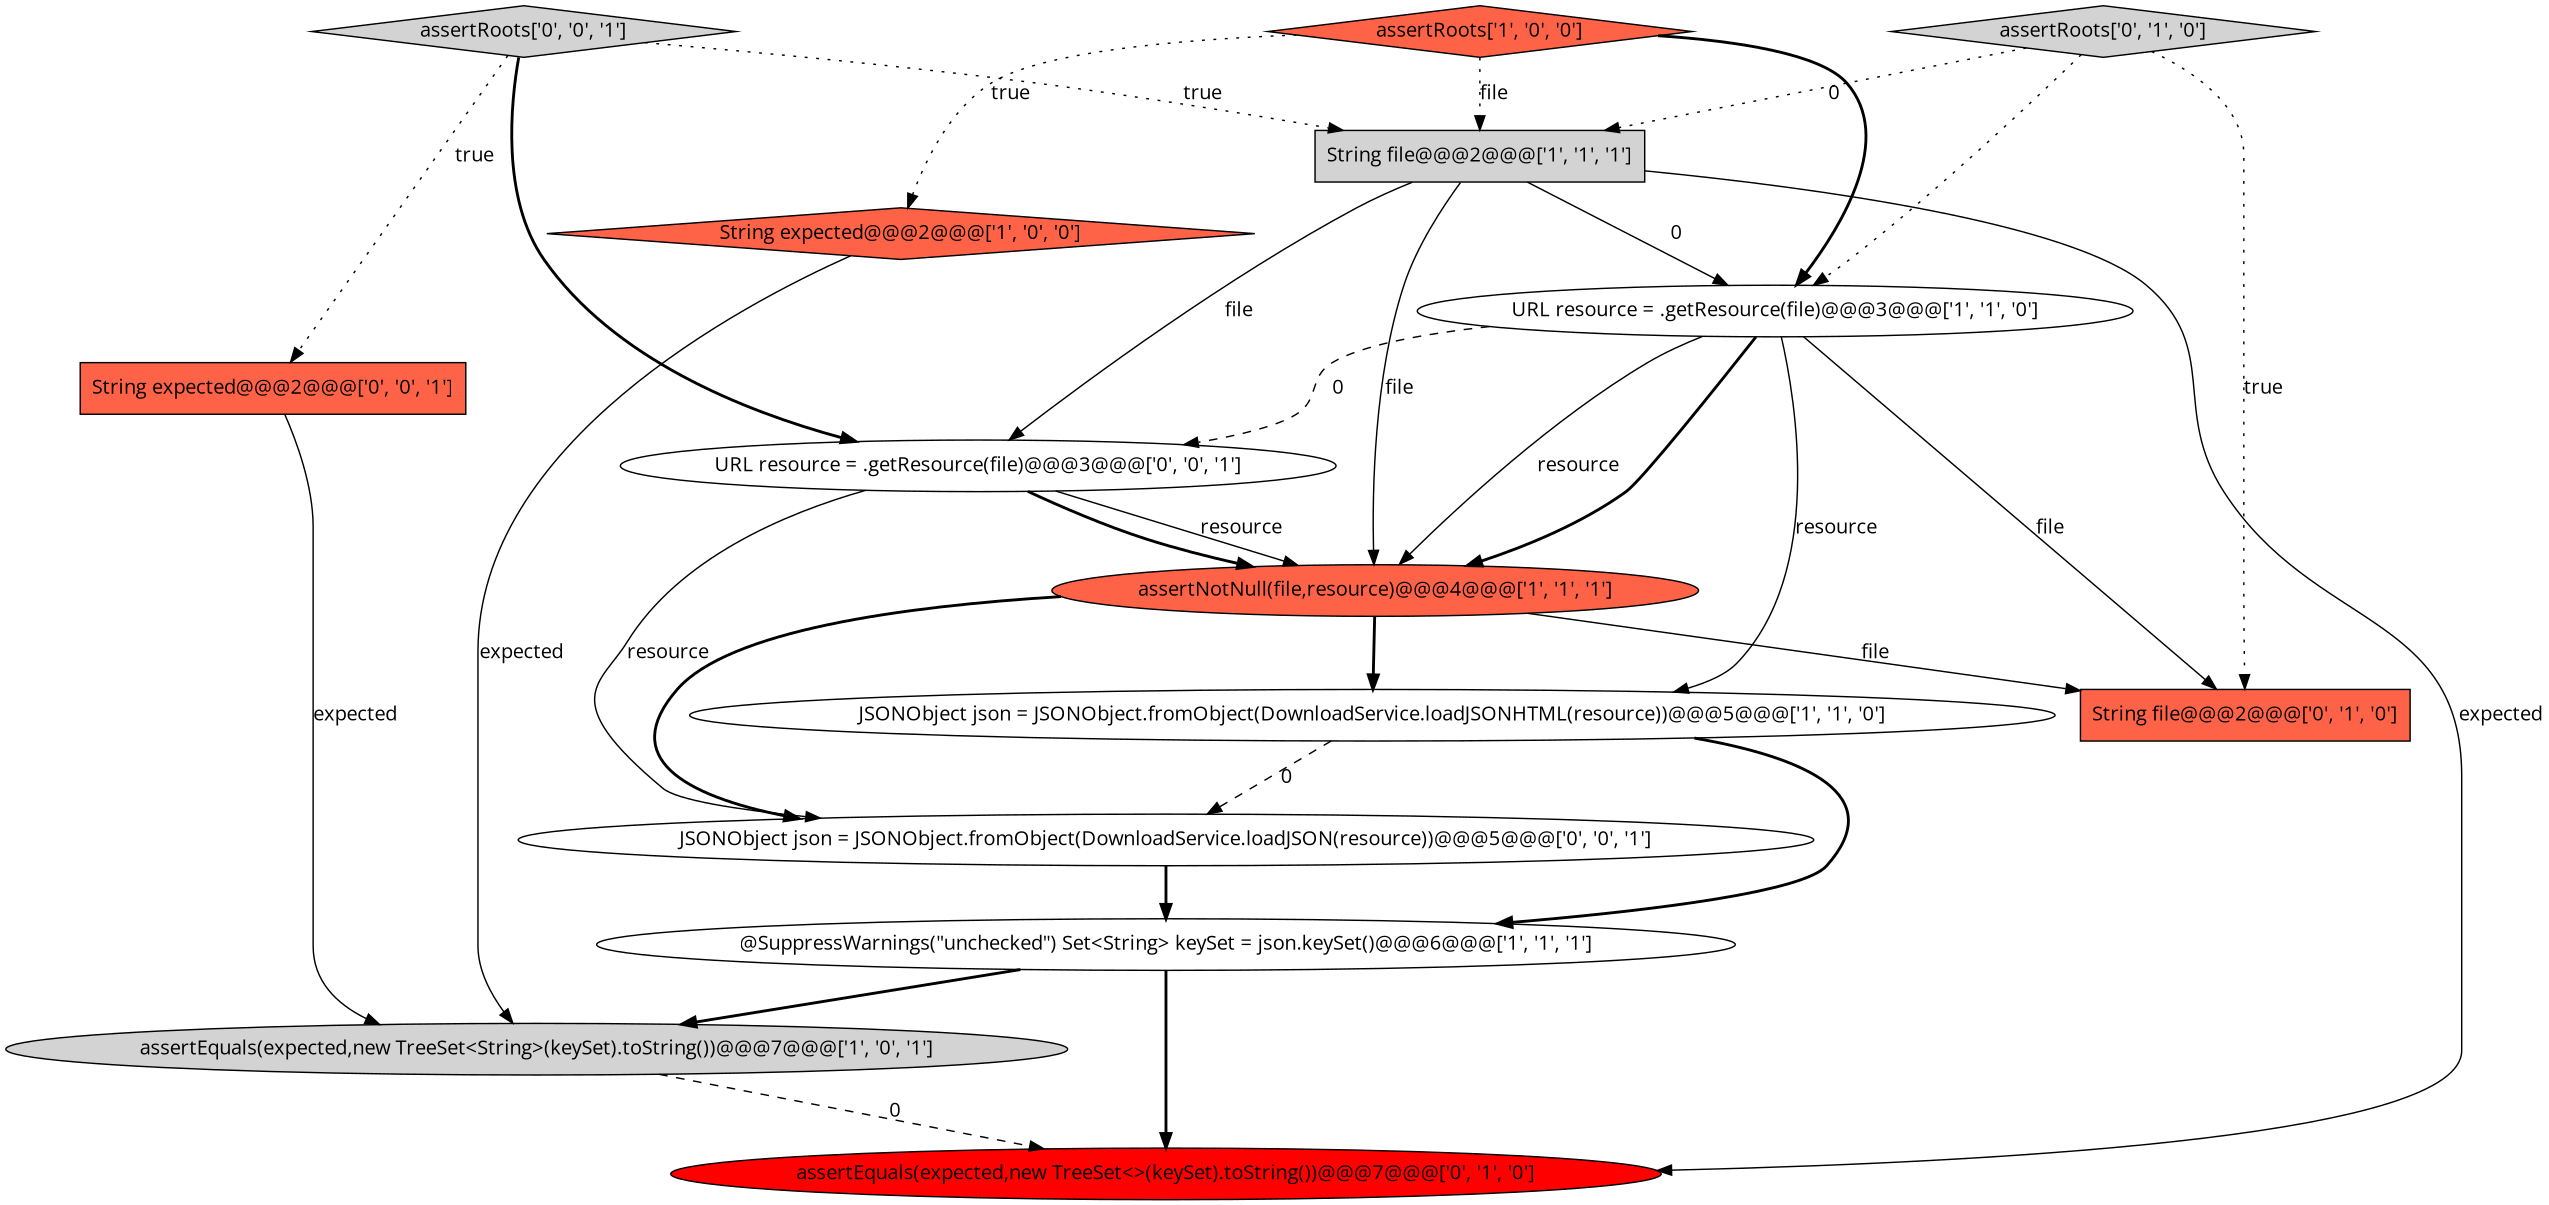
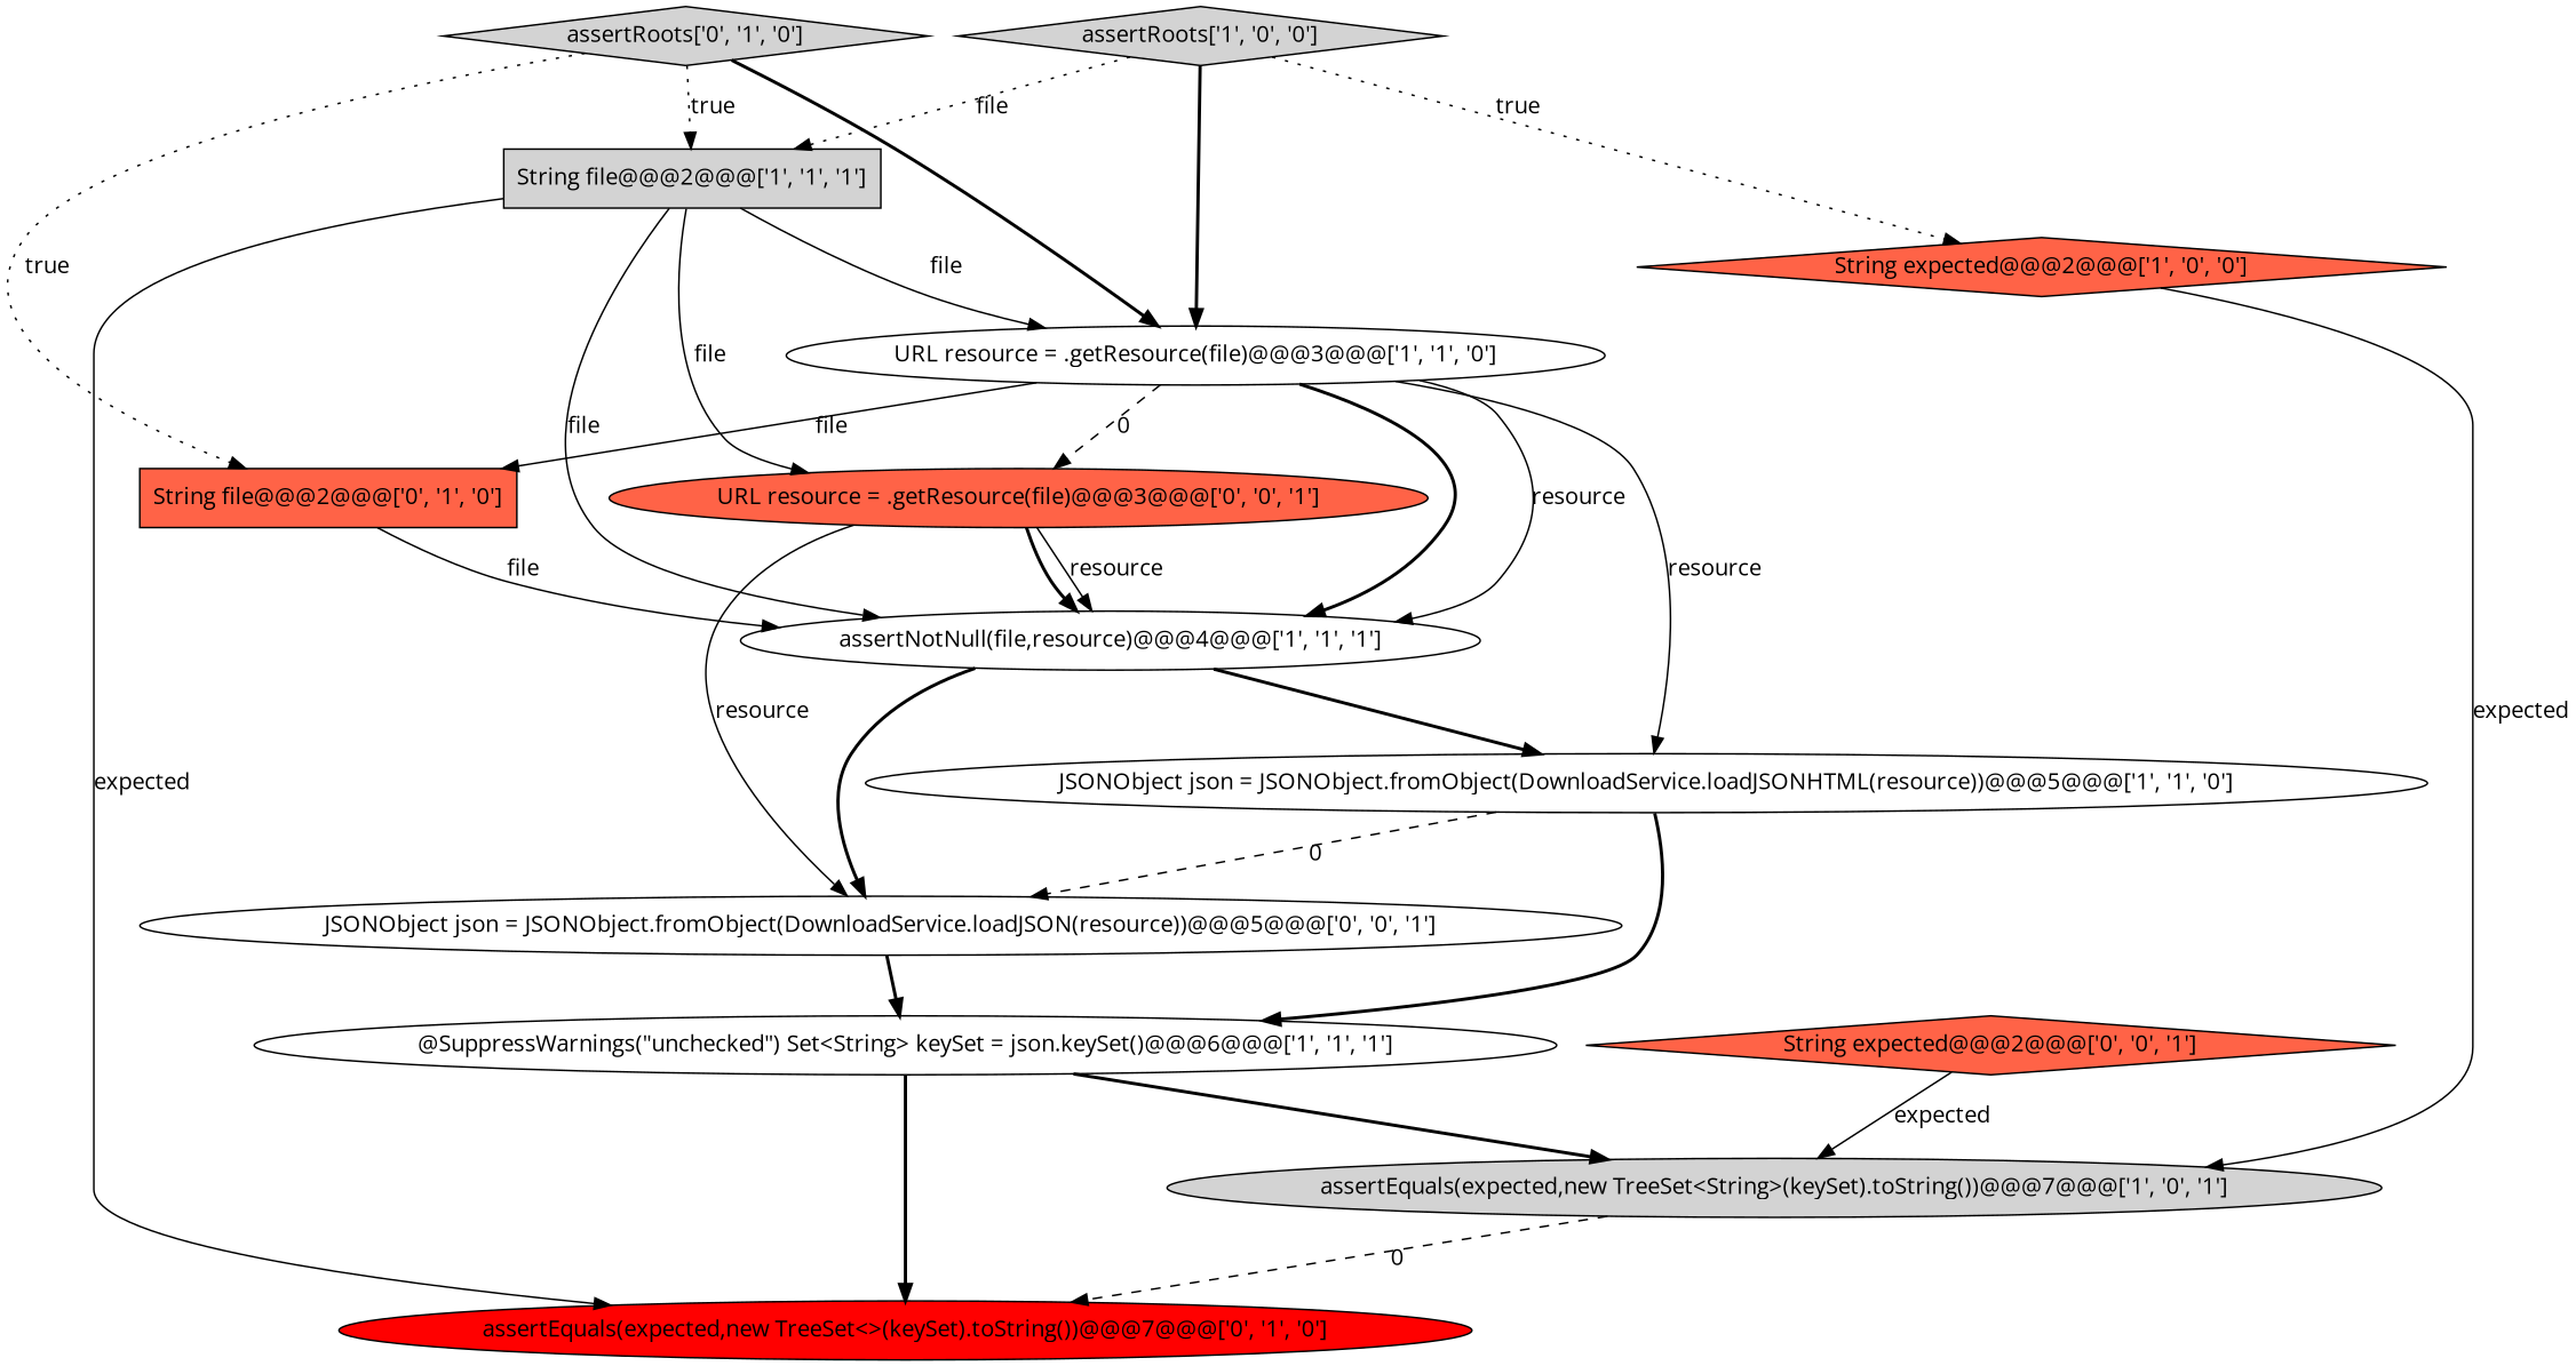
  digraph {
    fontname="Open Sans"
    node [fillcolor=white fontname="Open Sans" shape=ellipse style=filled]
    edge [fontname="Open Sans" style=solid]
-   n1 [fillcolor=lightgray label="assertRoots['0', '0', '1']" shape=diamond]
-   n2 [label="URL resource = .getResource(file)@@@3@@@['0', '0', '1']"]
+   n2 [fillcolor=tomato label="URL resource = .getResource(file)@@@3@@@['0', '0', '1']"]
    n3 [fillcolor=lightgray label="String file@@@2@@@['1', '1', '1']" shape=box]
-   n4 [fillcolor=tomato label="String expected@@@2@@@['0', '0', '1']" shape=box]
-   n5 [fillcolor=tomato label="assertNotNull(file,resource)@@@4@@@['1', '1', '1']"]
+   n4 [fillcolor=tomato label="String expected@@@2@@@['0', '0', '1']" shape=diamond]
+   n5 [label="assertNotNull(file,resource)@@@4@@@['1', '1', '1']"]
    n6 [label="JSONObject json = JSONObject.fromObject(DownloadService.loadJSON(resource))@@@5@@@['0', '0', '1']"]
    n7 [label="URL resource = .getResource(file)@@@3@@@['1', '1', '0']"]
    n8 [fillcolor=red label="assertEquals(expected,new TreeSet<>(keySet).toString())@@@7@@@['0', '1', '0']"]
    n9 [fillcolor=lightgray label="assertEquals(expected,new TreeSet<String>(keySet).toString())@@@7@@@['1', '0', '1']"]
    n10 [fillcolor=tomato label="String expected@@@2@@@['1', '0', '0']" shape=diamond]
    n11 [label="JSONObject json = JSONObject.fromObject(DownloadService.loadJSONHTML(resource))@@@5@@@['1', '1', '0']"]
    n12 [fillcolor=tomato label="String file@@@2@@@['0', '1', '0']" shape=box]
    n13 [label="@SuppressWarnings(\"unchecked\") Set<String> keySet = json.keySet()@@@6@@@['1', '1', '1']"]
-   n14 [fillcolor=tomato label="assertRoots['1', '0', '0']" shape=diamond]
+   n14 [fillcolor=lightgray label="assertRoots['1', '0', '0']" shape=diamond]
    n15 [fillcolor=lightgray label="assertRoots['0', '1', '0']" shape=diamond]
-   n1 -> n2 [style=bold]
-   n1 -> n3 [label=true style=dotted]
-   n1 -> n4 [label=true style=dotted]
    n2 -> n5 [label=resource]
    n2 -> n5 [style=bold]
    n2 -> n6 [label=resource]
    n3 -> n2 [label=file]
    n3 -> n5 [label=file]
-   n3 -> n7 [label=0]
+   n3 -> n7 [label=file]
    n3 -> n8 [label=expected]
    n4 -> n9 [label=expected]
    n5 -> n6 [style=bold]
    n5 -> n11 [style=bold]
    n6 -> n13 [style=bold]
    n7 -> n2 [label=0 style=dashed]
    n7 -> n5 [label=resource]
    n7 -> n5 [style=bold]
    n7 -> n11 [label=resource]
    n7 -> n12 [label=file]
    n9 -> n8 [label=0 style=dashed]
    n10 -> n9 [label=expected]
    n11 -> n6 [label=0 style=dashed]
    n11 -> n13 [style=bold]
-   n5 -> n12 [label=file]
+   n12 -> n5 [label=file]
    n13 -> n8 [style=bold]
    n13 -> n9 [style=bold]
    n14 -> n3 [label=file style=dotted]
    n14 -> n7 [style=bold]
    n14 -> n10 [label=true style=dotted]
-   n15 -> n3 [label=0 style=dotted]
-   n15 -> n7 [style=dotted]
+   n15 -> n3 [label=true style=dotted]
+   n15 -> n7 [style=bold]
    n15 -> n12 [label=true style=dotted]
  }
